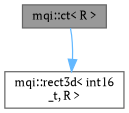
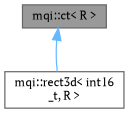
  digraph {
    fontname="PT Serif"
    node [color=gray40 fontname="PT Serif" fontsize=10 shape=box style=filled]
    n1 [fillcolor=grey60 fontcolor=black height=0.2 label="mqi::ct\< R \>" width=0.4]
    n2 [fillcolor=white height=0.2 label="mqi::rect3d\< int16\l_t, R \>" width=0.4]
-   n2 -> n1 [color=steelblue1 dir=back fontname="PT Serif" fontsize=10 labelfontname=Helvetica labelfontsize=10 style=solid]
+   n1 -> n2 [color=steelblue1 dir=back fontname="PT Serif" fontsize=10 labelfontname=Helvetica labelfontsize=10 style=solid]
  }
